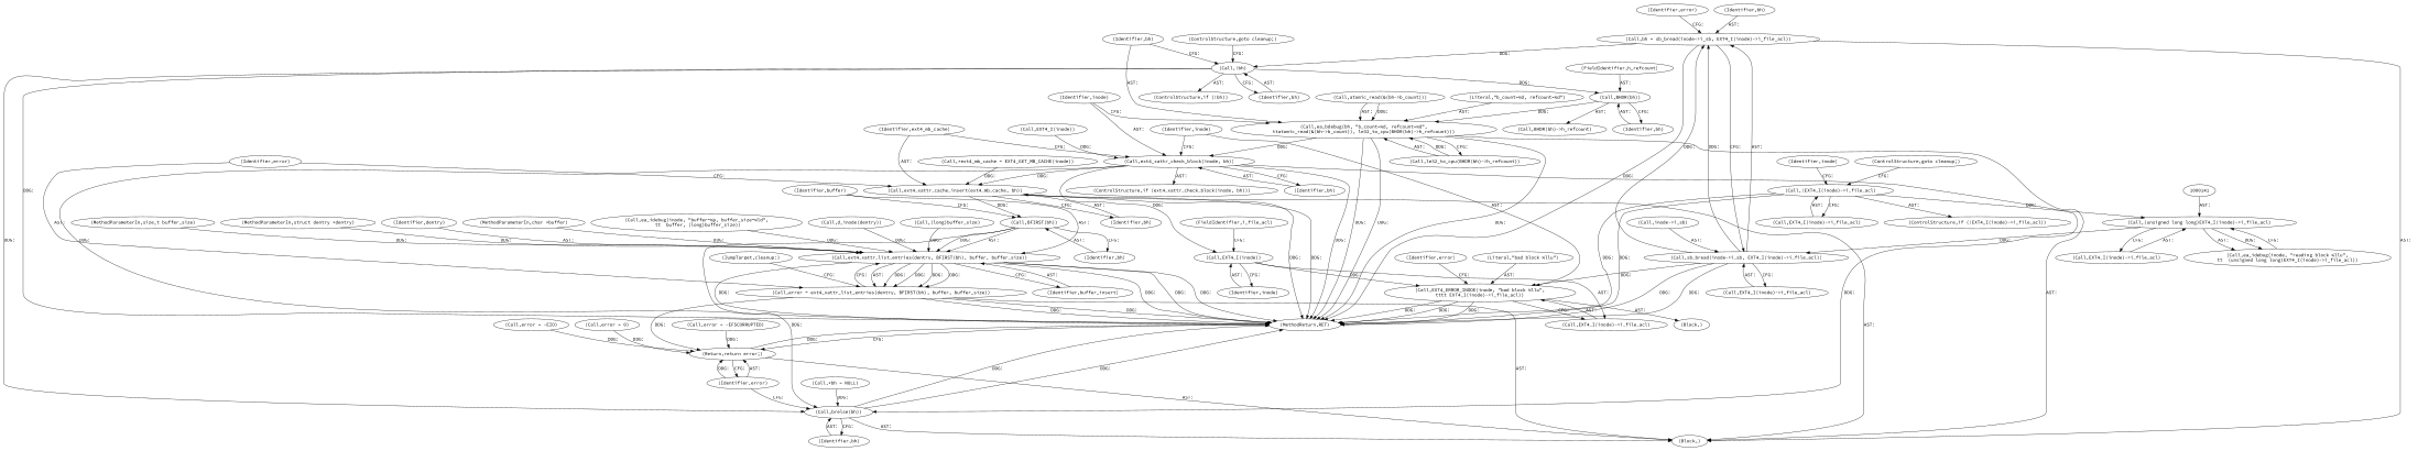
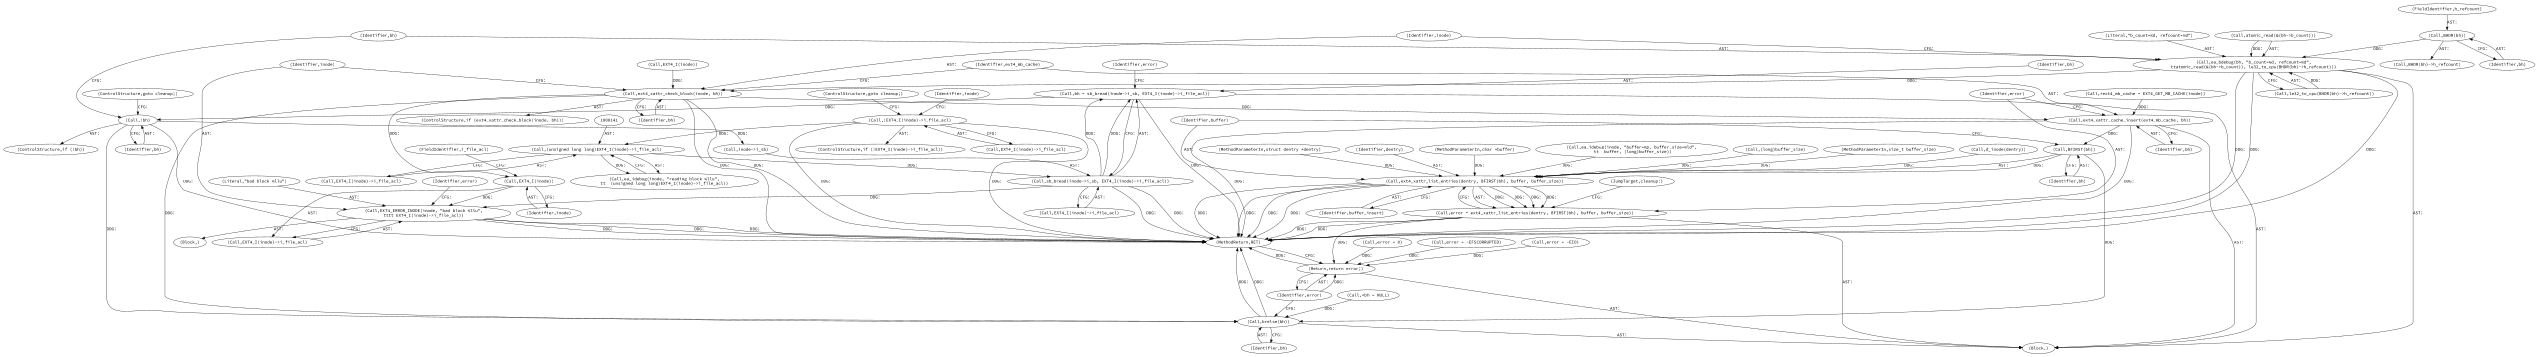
  digraph {
    fontname="Source Code Pro"
    node [fontname="Source Code Pro"]
    edge [fontname="Source Code Pro"]
    n1 [label="(Call,bh = sb_bread(inode->i_sb, EXT4_I(inode)->i_file_acl))"]
    n2 [label="(Call,sb_bread(inode->i_sb, EXT4_I(inode)->i_file_acl))"]
    n3 [label="(Call,!bh)"]
    n4 [label="(Block,)"]
    n5 [label="(MethodReturn,RET)"]
    n6 [label="(Call,EXT4_ERROR_INODE(inode, \"bad block %llu\",\n\t\t\t\t EXT4_I(inode)->i_file_acl))"]
    n7 [label="(Call,EXT4_I(inode)->i_file_acl)"]
    n8 [label="(Call,BHDR(bh))"]
    n9 [label="(Call,brelse(bh))"]
    n10 [label="(ControlStructure,if (!bh))"]
    n11 [label="(Identifier,bh)"]
    n12 [label="(Return,return error;)"]
    n13 [label="(Call,EXT4_I(inode)->i_file_acl)"]
    n14 [label="(Block,)"]
    n15 [label="(Call,(unsigned long long)EXT4_I(inode)->i_file_acl)"]
    n16 [label="(Call,ea_idebug(inode, \"reading block %llu\",\n\t\t  (unsigned long long)EXT4_I(inode)->i_file_acl))"]
    n17 [label="(Call,EXT4_I(inode)->i_file_acl)"]
    n18 [label="(Call,!EXT4_I(inode)->i_file_acl)"]
    n19 [label="(Call,EXT4_I(inode)->i_file_acl)"]
    n20 [label="(ControlStructure,if (!EXT4_I(inode)->i_file_acl))"]
    n21 [label="(Call,ea_bdebug(bh, \"b_count=%d, refcount=%d\",\n\t\tatomic_read(&(bh->b_count)), le32_to_cpu(BHDR(bh)->h_refcount)))"]
    n22 [label="(Identifier,bh)"]
    n23 [label="(Call,BHDR(bh)->h_refcount)"]
    n24 [label="(Identifier,bh)"]
    n25 [label="(Call,ext4_xattr_check_block(inode, bh))"]
    n26 [label="(Call,le32_to_cpu(BHDR(bh)->h_refcount))"]
    n27 [label="(Call,EXT4_I(inode))"]
    n28 [label="(Call,ext4_xattr_cache_insert(ext4_mb_cache, bh))"]
    n29 [label="(ControlStructure,if (ext4_xattr_check_block(inode, bh)))"]
    n30 [label="(Identifier,bh)"]
    n31 [label="(Identifier,inode)"]
    n32 [label="(Call,BFIRST(bh))"]
    n33 [label="(Identifier,bh)"]
    n34 [label="(Call,ext4_xattr_list_entries(dentry, BFIRST(bh), buffer, buffer_size))"]
    n35 [label="(Identifier,bh)"]
    n36 [label="(Call,error = ext4_xattr_list_entries(dentry, BFIRST(bh), buffer, buffer_size))"]
    n37 [label="(Identifier,buffer_insert)"]
    n38 [label="(Identifier,error)"]
    n39 [label="(Identifier,inode)"]
    n40 [label="(Identifier,ext4_mb_cache)"]
    n41 [label="(Call,EXT4_I(inode))"]
    n42 [label="(Identifier,error)"]
    n43 [label="(Identifier,inode)"]
    n44 [label="(Call,(long)buffer_size)"]
    n45 [label="(Identifier,bh)"]
    n46 [label="(Identifier,inode)"]
    n47 [label="(MethodParameterIn,size_t buffer_size)"]
    n48 [label="(Call,*ext4_mb_cache = EXT4_GET_MB_CACHE(inode))"]
    n49 [label="(FieldIdentifier,h_refcount)"]
    n50 [label="(Identifier,error)"]
    n51 [label="(MethodParameterIn,struct dentry *dentry)"]
    n52 [label="(JumpTarget,cleanup:)"]
    n53 [label="(Identifier,error)"]
    n54 [label="(Call,error = -EIO)"]
    n55 [label="(Identifier,dentry)"]
    n56 [label="(Call,*bh = NULL)"]
    n57 [label="(MethodParameterIn,char *buffer)"]
    n58 [label="(ControlStructure,goto cleanup;)"]
    n59 [label="(FieldIdentifier,i_file_acl)"]
    n60 [label="(Call,inode->i_sb)"]
    n61 [label="(Literal,\"bad block %llu\")"]
    n62 [label="(Call,ea_idebug(inode, \"buffer=%p, buffer_size=%ld\",\n \t\t  buffer, (long)buffer_size))"]
    n63 [label="(ControlStructure,goto cleanup;)"]
    n64 [label="(Call,error = 0)"]
    n65 [label="(Identifier,buffer)"]
    n66 [label="(Literal,\"b_count=%d, refcount=%d\")"]
    n67 [label="(Call,d_inode(dentry))"]
    n68 [label="(Identifier,bh)"]
    n69 [label="(Call,error = -EFSCORRUPTED)"]
    n70 [label="(Call,atomic_read(&(bh->b_count)))"]
    1000141
    n1 -> n2 [label="CFG: "]
    n1 -> n3 [label="DDG: "]
    n1 -> n4 [label="AST: "]
    n1 -> n5 [label="DDG: "]
    n2 -> n1 [label="AST: "]
    n2 -> n1 [label="DDG: "]
    n2 -> n1 [label="DDG: "]
    n2 -> n5 [label="DDG: "]
    n2 -> n5 [label="DDG: "]
    n2 -> n6 [label="DDG: "]
    n2 -> n7 [label="CFG: "]
    n3 -> n5 [label="DDG: "]
-   n3 -> n8 [label="DDG: "]
+   n3 -> n60 [label="DDG: "]
    n3 -> n9 [label="DDG: "]
    n3 -> n10 [label="AST: "]
    n3 -> n11 [label="CFG: "]
    n5 -> n12 [label="CFG: "]
    n6 -> n5 [label="DDG: "]
    n6 -> n5 [label="DDG: "]
    n6 -> n5 [label="DDG: "]
    n6 -> n13 [label="CFG: "]
    n6 -> n14 [label="AST: "]
    n7 -> n2 [label="AST: "]
    n8 -> n21 [label="DDG: "]
    n8 -> n22 [label="CFG: "]
    n8 -> n23 [label="AST: "]
    n9 -> n4 [label="AST: "]
    n9 -> n5 [label="DDG: "]
    n9 -> n5 [label="DDG: "]
    n9 -> n24 [label="CFG: "]
    n11 -> n3 [label="AST: "]
    n12 -> n4 [label="AST: "]
    n12 -> n5 [label="DDG: "]
    n12 -> n38 [label="CFG: "]
    n13 -> n6 [label="AST: "]
    n15 -> n2 [label="DDG: "]
    n15 -> n16 [label="AST: "]
    n15 -> n16 [label="DDG: "]
    n15 -> n17 [label="CFG: "]
    n16 -> n15 [label="CFG: "]
    n17 -> n15 [label="AST: "]
    n18 -> n5 [label="DDG: "]
    n18 -> n5 [label="DDG: "]
    n18 -> n15 [label="DDG: "]
    n18 -> n19 [label="CFG: "]
    n18 -> n20 [label="AST: "]
    n19 -> n18 [label="AST: "]
    n21 -> n4 [label="AST: "]
    n21 -> n5 [label="DDG: "]
    n21 -> n5 [label="DDG: "]
    n21 -> n5 [label="DDG: "]
    n21 -> n25 [label="DDG: "]
    n21 -> n26 [label="CFG: "]
    n22 -> n8 [label="AST: "]
    n24 -> n9 [label="AST: "]
    n25 -> n5 [label="DDG: "]
    n25 -> n5 [label="DDG: "]
    n25 -> n9 [label="DDG: "]
    n25 -> n27 [label="DDG: "]
    n25 -> n28 [label="DDG: "]
    n25 -> n29 [label="AST: "]
    n25 -> n30 [label="CFG: "]
    n26 -> n21 [label="AST: "]
    n26 -> n21 [label="DDG: "]
    n27 -> n6 [label="DDG: "]
    n27 -> n13 [label="AST: "]
    n27 -> n31 [label="CFG: "]
    n28 -> n4 [label="AST: "]
    n28 -> n5 [label="DDG: "]
    n28 -> n5 [label="DDG: "]
    n28 -> n32 [label="DDG: "]
    n28 -> n33 [label="CFG: "]
    n30 -> n25 [label="AST: "]
    n31 -> n27 [label="AST: "]
    n32 -> n9 [label="DDG: "]
    n32 -> n34 [label="AST: "]
    n32 -> n34 [label="DDG: "]
    n32 -> n35 [label="CFG: "]
    n33 -> n28 [label="AST: "]
    n34 -> n5 [label="DDG: "]
    n34 -> n5 [label="DDG: "]
    n34 -> n5 [label="DDG: "]
    n34 -> n5 [label="DDG: "]
    n34 -> n36 [label="AST: "]
    n34 -> n36 [label="DDG: "]
    n34 -> n36 [label="DDG: "]
    n34 -> n36 [label="DDG: "]
    n34 -> n36 [label="DDG: "]
    n34 -> n37 [label="CFG: "]
    n35 -> n32 [label="AST: "]
    n36 -> n4 [label="AST: "]
    n36 -> n5 [label="DDG: "]
    n36 -> n5 [label="DDG: "]
    n36 -> n12 [label="DDG: "]
    n36 -> n34 [label="CFG: "]
    n37 -> n34 [label="AST: "]
    n38 -> n9 [label="CFG: "]
    n38 -> n12 [label="AST: "]
    n38 -> n12 [label="DDG: "]
    n39 -> n18 [label="CFG: "]
    n40 -> n25 [label="CFG: "]
    n40 -> n28 [label="AST: "]
    n41 -> n25 [label="DDG: "]
    n42 -> n1 [label="CFG: "]
    n43 -> n21 [label="CFG: "]
    n43 -> n25 [label="AST: "]
    n44 -> n34 [label="DDG: "]
    n45 -> n1 [label="AST: "]
    n46 -> n6 [label="AST: "]
    n46 -> n25 [label="CFG: "]
    n47 -> n34 [label="DDG: "]
    n48 -> n28 [label="DDG: "]
    n49 -> n8 [label="AST: "]
    n50 -> n28 [label="CFG: "]
    n50 -> n36 [label="AST: "]
    n51 -> n34 [label="DDG: "]
    n52 -> n36 [label="CFG: "]
    n53 -> n6 [label="CFG: "]
    n54 -> n12 [label="DDG: "]
    n55 -> n34 [label="AST: "]
    n56 -> n9 [label="DDG: "]
    n57 -> n34 [label="DDG: "]
    n58 -> n18 [label="CFG: "]
    n59 -> n27 [label="CFG: "]
    n60 -> n2 [label="AST: "]
    n61 -> n6 [label="AST: "]
    n62 -> n34 [label="DDG: "]
    n63 -> n3 [label="CFG: "]
    n64 -> n12 [label="DDG: "]
    n65 -> n32 [label="CFG: "]
    n65 -> n34 [label="AST: "]
    n66 -> n21 [label="AST: "]
    n67 -> n34 [label="DDG: "]
    n68 -> n3 [label="CFG: "]
    n68 -> n21 [label="AST: "]
    n69 -> n12 [label="DDG: "]
    n70 -> n21 [label="AST: "]
    n70 -> n21 [label="DDG: "]
    1000141 -> n15 [label="AST: "]
  }
